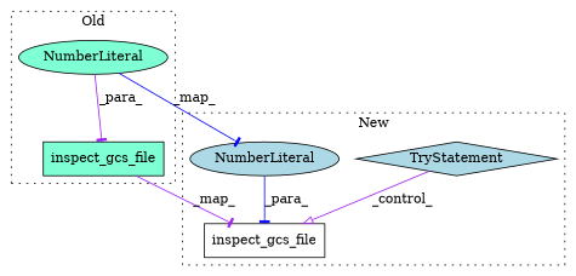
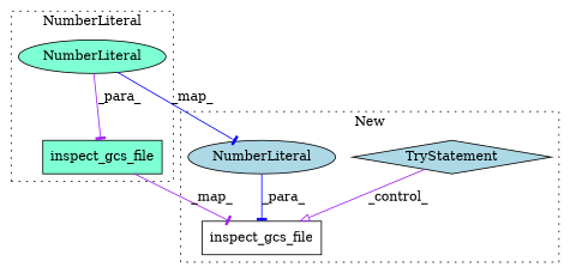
  digraph {
    node [a=32 l="17,1" shape=box style=filled fillcolor=aquamarine]
    edge [color=purple arrowhead=tee]
    n1 [label=inspect_gcs_file s="10731,10863"]
    n2 [a=34 l=3 label=NumberLiteral s=10860 shape=ellipse]
    n3 [label=inspect_gcs_file s="10583,10713" fillcolor=white]
    n4 [a=54 l=4 label=TryStatement s=10555 shape=diamond fillcolor=lightblue]
    n5 [a=34 l=1 label=NumberLiteral s=10712 shape=ellipse fillcolor=lightblue]
    subgraph cluster_1 {
-     label=Old
+     label=NumberLiteral
      style=dotted
      n1
      n2
    }
    subgraph cluster_2 {
      label=New
      style=dotted
      n3
      n4
      n5
    }
    n1 -> n3 [label=_map_]
    n2 -> n1 [label=_para_]
    n2 -> n5 [label=_map_ color=blue]
    n4 -> n3 [label=_control_ arrowhead=onormal]
    n5 -> n3 [label=_para_ color=blue]
  }
